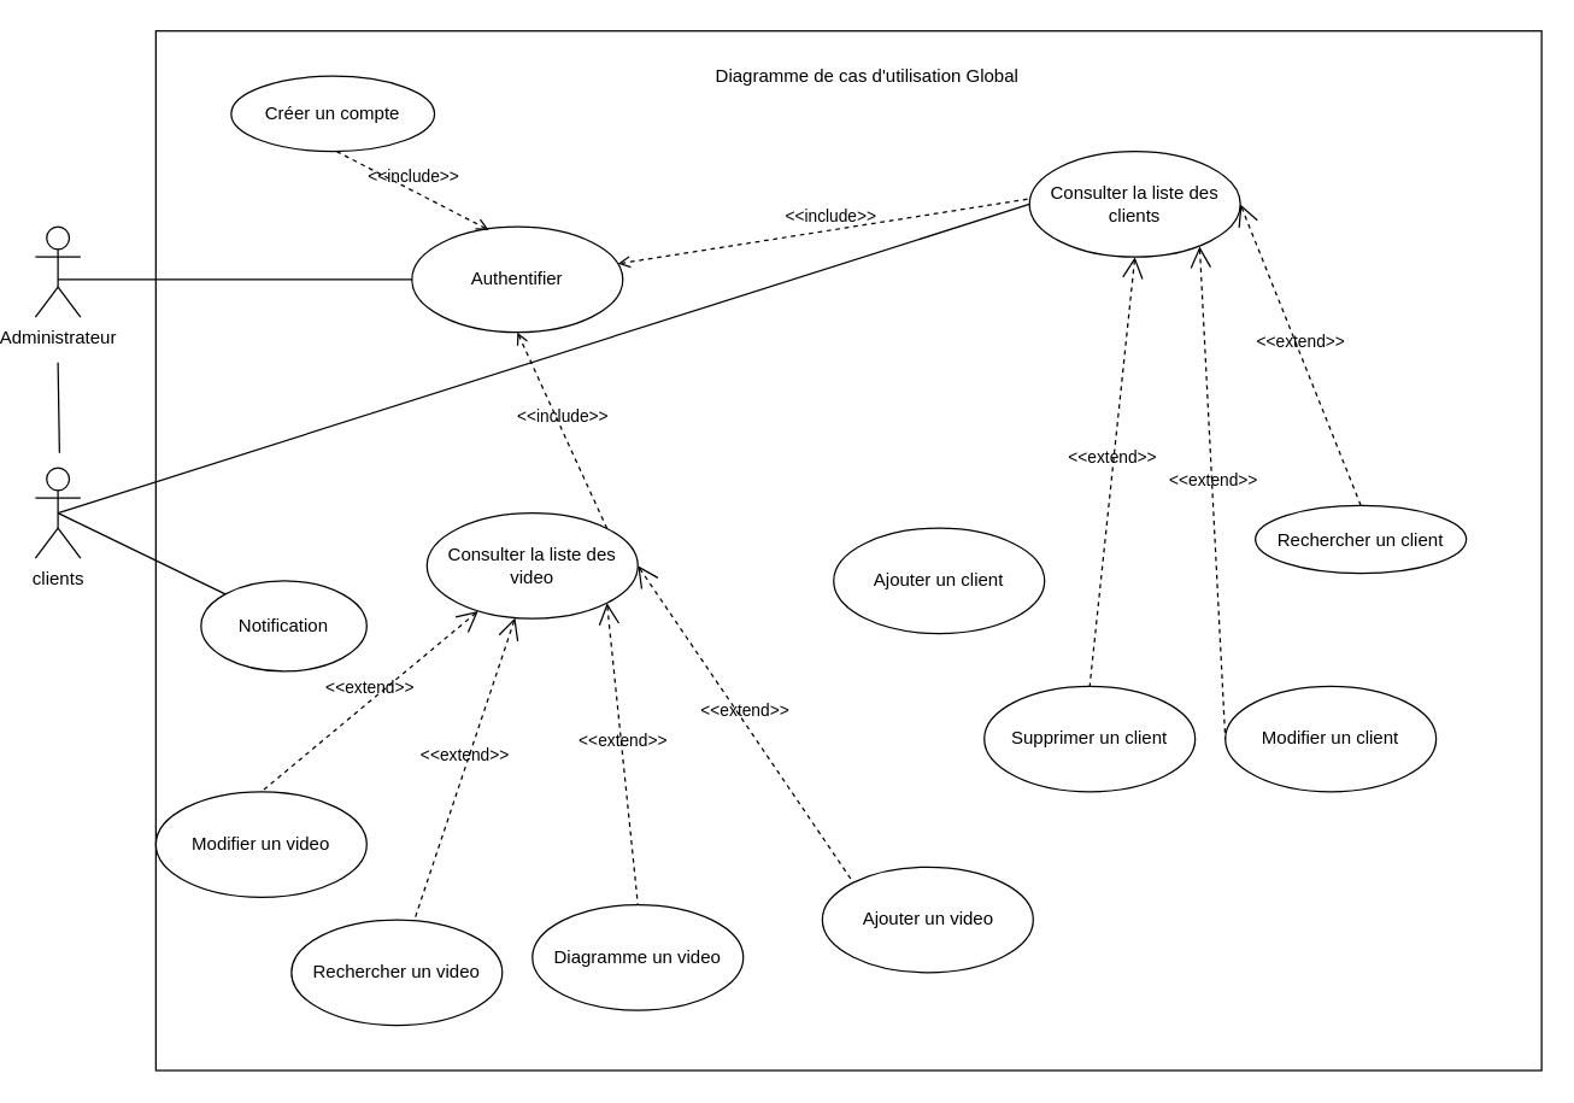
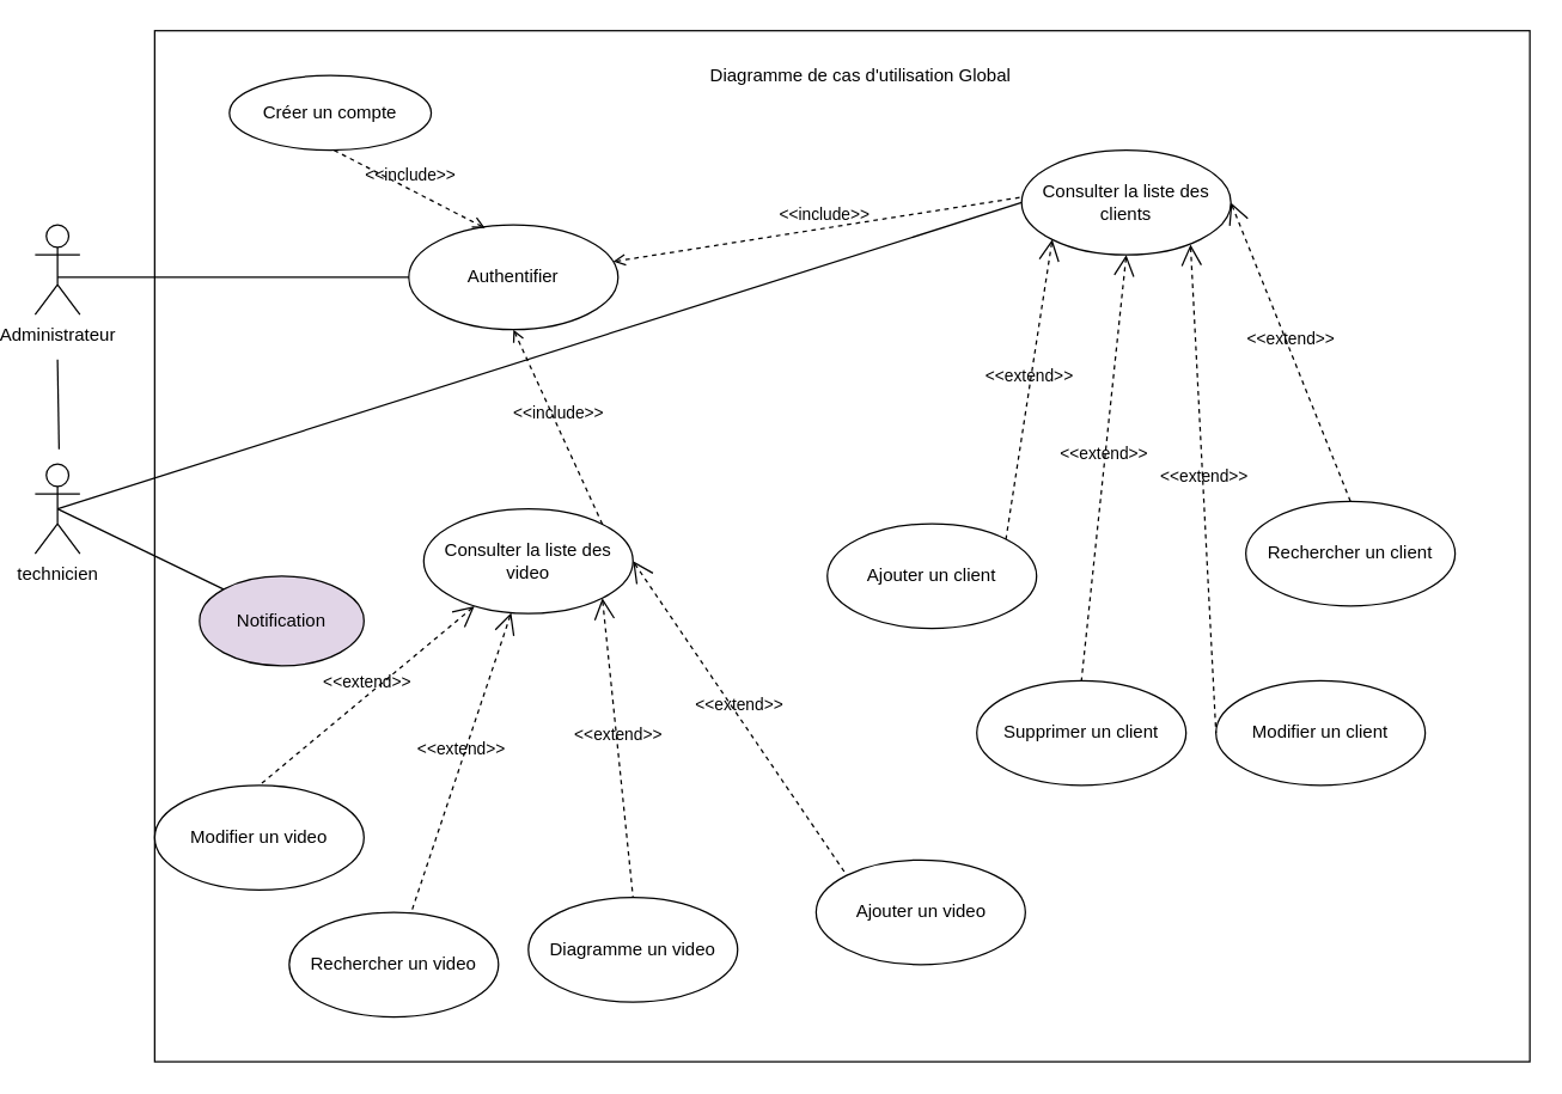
  <mxCell id="0" />
  <mxCell id="1" parent="0" />
- <mxCell id="2" value="clients" style="shape=umlActor;verticalLabelPosition=bottom;verticalAlign=top;html=1;outlineConnect=0;" parent="1" vertex="1"><mxGeometry x="20" y="310" width="30" height="60" as="geometry" /></mxCell>
+ <mxCell id="2" value="technicien" style="shape=umlActor;verticalLabelPosition=bottom;verticalAlign=top;html=1;outlineConnect=0;" parent="1" vertex="1"><mxGeometry x="20" y="310" width="30" height="60" as="geometry" /></mxCell>
  <mxCell id="3" value="" style="whiteSpace=wrap;html=1;" parent="1" vertex="1"><mxGeometry x="100" y="20" width="920" height="690" as="geometry" /></mxCell>
  <mxCell id="4" value="Diagramme de cas d'utilisation Global" style="text;html=1;strokeColor=none;fillColor=none;align=center;verticalAlign=middle;whiteSpace=wrap;rounded=0;" parent="1" vertex="1"><mxGeometry x="455" y="40" width="235" height="20" as="geometry" /></mxCell>
  <mxCell id="5" value="Authentifier" style="ellipse;whiteSpace=wrap;html=1;" parent="1" vertex="1"><mxGeometry x="270" y="150" width="140" height="70" as="geometry" /></mxCell>
  <mxCell id="6" value="&amp;lt;&amp;lt;include&amp;gt;&amp;gt;" style="edgeStyle=none;html=1;endArrow=open;verticalAlign=bottom;dashed=1;labelBackgroundColor=none;exitX=1;exitY=0;exitDx=0;exitDy=0;entryX=0.5;entryY=1;entryDx=0;entryDy=0;" parent="1" source="26" target="5" edge="1"><mxGeometry width="160" relative="1" as="geometry"><mxPoint x="340" y="320" as="sourcePoint" /><mxPoint x="410" y="290" as="targetPoint" /></mxGeometry></mxCell>
  <mxCell id="7" value="&amp;lt;&amp;lt;extend&amp;gt;&amp;gt;" style="edgeStyle=none;html=1;startArrow=open;endArrow=none;startSize=12;verticalAlign=bottom;dashed=1;labelBackgroundColor=none;entryX=0.5;entryY=0;entryDx=0;entryDy=0;exitX=1;exitY=0.5;exitDx=0;exitDy=0;" parent="1" source="27" target="12" edge="1"><mxGeometry width="160" relative="1" as="geometry"><mxPoint x="1050" y="210" as="sourcePoint" /><mxPoint x="760" y="344.5" as="targetPoint" /></mxGeometry></mxCell>
  <mxCell id="8" value="&amp;lt;&amp;lt;include&amp;gt;&amp;gt;" style="edgeStyle=none;html=1;endArrow=open;verticalAlign=bottom;dashed=1;labelBackgroundColor=none;exitX=0;exitY=1;exitDx=0;exitDy=0;" parent="1" target="5" edge="1"><mxGeometry width="160" relative="1" as="geometry"><mxPoint x="690.503" y="129.749" as="sourcePoint" /><mxPoint x="440" y="230" as="targetPoint" /></mxGeometry></mxCell>
  <mxCell id="9" value="Supprimer un client" style="ellipse;whiteSpace=wrap;html=1;" parent="1" vertex="1"><mxGeometry x="650" y="455" width="140" height="70" as="geometry" /></mxCell>
  <mxCell id="10" value="Modifier un client" style="ellipse;whiteSpace=wrap;html=1;" parent="1" vertex="1"><mxGeometry x="810" y="455" width="140" height="70" as="geometry" /></mxCell>
  <mxCell id="11" value="Ajouter un client" style="ellipse;whiteSpace=wrap;html=1;" parent="1" vertex="1"><mxGeometry x="550" y="350" width="140" height="70" as="geometry" /></mxCell>
- <mxCell id="12" value="Rechercher un client" style="ellipse;whiteSpace=wrap;html=1;" parent="1" vertex="1"><mxGeometry x="830" y="335" width="140" height="45" as="geometry" /></mxCell>
+ <mxCell id="12" value="Rechercher un client" style="ellipse;whiteSpace=wrap;html=1;" parent="1" vertex="1"><mxGeometry x="830" y="335" width="140" height="70" as="geometry" /></mxCell>
  <mxCell id="13" value="&amp;lt;&amp;lt;extend&amp;gt;&amp;gt;" style="edgeStyle=none;html=1;startArrow=open;endArrow=none;startSize=12;verticalAlign=bottom;dashed=1;labelBackgroundColor=none;entryX=0;entryY=0.5;entryDx=0;entryDy=0;exitX=0.807;exitY=0.9;exitDx=0;exitDy=0;exitPerimeter=0;" parent="1" source="27" target="10" edge="1"><mxGeometry width="160" relative="1" as="geometry"><mxPoint x="740" y="410" as="sourcePoint" /><mxPoint x="747.06" y="342" as="targetPoint" /></mxGeometry></mxCell>
+ <mxCell id="14" value="&amp;lt;&amp;lt;extend&amp;gt;&amp;gt;" style="edgeStyle=none;html=1;startArrow=open;endArrow=none;startSize=12;verticalAlign=bottom;dashed=1;labelBackgroundColor=none;entryX=1;entryY=0;entryDx=0;entryDy=0;exitX=0;exitY=1;exitDx=0;exitDy=0;" parent="1" source="27" target="11" edge="1"><mxGeometry width="160" relative="1" as="geometry"><mxPoint x="740" y="560" as="sourcePoint" /><mxPoint x="740" y="500" as="targetPoint" /></mxGeometry></mxCell>
  <mxCell id="15" value="Diagramme un video" style="ellipse;whiteSpace=wrap;html=1;" parent="1" vertex="1"><mxGeometry x="350" y="600" width="140" height="70" as="geometry" /></mxCell>
  <mxCell id="16" value="Modifier un video" style="ellipse;whiteSpace=wrap;html=1;" parent="1" vertex="1"><mxGeometry x="100" y="525" width="140" height="70" as="geometry" /></mxCell>
  <mxCell id="17" value="Ajouter un video" style="ellipse;whiteSpace=wrap;html=1;" parent="1" vertex="1"><mxGeometry x="542.5" y="575" width="140" height="70" as="geometry" /></mxCell>
  <mxCell id="18" value="Rechercher un video" style="ellipse;whiteSpace=wrap;html=1;" parent="1" vertex="1"><mxGeometry x="190" y="610" width="140" height="70" as="geometry" /></mxCell>
  <mxCell id="19" value="&amp;lt;&amp;lt;extend&amp;gt;&amp;gt;" style="edgeStyle=none;html=1;startArrow=open;endArrow=none;startSize=12;verticalAlign=bottom;dashed=1;labelBackgroundColor=none;entryX=0;entryY=0;entryDx=0;entryDy=0;exitX=1;exitY=0.5;exitDx=0;exitDy=0;" parent="1" source="26" target="17" edge="1"><mxGeometry width="160" relative="1" as="geometry"><mxPoint x="460" y="520" as="sourcePoint" /><mxPoint x="740" y="585" as="targetPoint" /></mxGeometry></mxCell>
  <mxCell id="20" value="&amp;lt;&amp;lt;extend&amp;gt;&amp;gt;" style="edgeStyle=none;html=1;startArrow=open;endArrow=none;startSize=12;verticalAlign=bottom;dashed=1;labelBackgroundColor=none;" parent="1" source="26" target="18" edge="1"><mxGeometry width="160" relative="1" as="geometry"><mxPoint x="400" y="355" as="sourcePoint" /><mxPoint x="520.503" y="500.251" as="targetPoint" /></mxGeometry></mxCell>
  <mxCell id="21" value="&amp;lt;&amp;lt;extend&amp;gt;&amp;gt;" style="edgeStyle=none;html=1;startArrow=open;endArrow=none;startSize=12;verticalAlign=bottom;dashed=1;labelBackgroundColor=none;entryX=0.5;entryY=0;entryDx=0;entryDy=0;exitX=1;exitY=1;exitDx=0;exitDy=0;" parent="1" source="26" target="15" edge="1"><mxGeometry width="160" relative="1" as="geometry"><mxPoint x="379.497" y="379.749" as="sourcePoint" /><mxPoint x="490.572" y="571.375" as="targetPoint" /></mxGeometry></mxCell>
  <mxCell id="22" value="&amp;lt;&amp;lt;extend&amp;gt;&amp;gt;" style="edgeStyle=none;html=1;startArrow=open;endArrow=none;startSize=12;verticalAlign=bottom;dashed=1;labelBackgroundColor=none;entryX=0.5;entryY=0;entryDx=0;entryDy=0;" parent="1" source="26" target="16" edge="1"><mxGeometry width="160" relative="1" as="geometry"><mxPoint x="330" y="390" as="sourcePoint" /><mxPoint x="330" y="560" as="targetPoint" /></mxGeometry></mxCell>
  <mxCell id="23" value="" style="endArrow=none;html=1;entryX=0;entryY=0.5;entryDx=0;entryDy=0;exitX=0.5;exitY=0.5;exitDx=0;exitDy=0;exitPerimeter=0;" parent="1" source="2" target="27" edge="1"><mxGeometry width="50" height="50" relative="1" as="geometry"><mxPoint x="135" y="290" as="sourcePoint" /><mxPoint x="670" y="105" as="targetPoint" /></mxGeometry></mxCell>
- <mxCell id="24" value="Notification" style="ellipse;whiteSpace=wrap;html=1;" parent="1" vertex="1"><mxGeometry x="130" y="385" width="110" height="60" as="geometry" /></mxCell>
+ <mxCell id="24" value="Notification" style="ellipse;whiteSpace=wrap;html=1;fillColor=#e1d5e7;" parent="1" vertex="1"><mxGeometry x="130" y="385" width="110" height="60" as="geometry" /></mxCell>
  <mxCell id="25" value="" style="endArrow=none;html=1;entryX=0;entryY=0;entryDx=0;entryDy=0;exitX=0.5;exitY=0.5;exitDx=0;exitDy=0;exitPerimeter=0;" parent="1" source="2" target="24" edge="1"><mxGeometry width="50" height="50" relative="1" as="geometry"><mxPoint x="75" y="305" as="sourcePoint" /><mxPoint x="280" y="365" as="targetPoint" /></mxGeometry></mxCell>
  <mxCell id="26" value="Consulter la liste des video" style="ellipse;whiteSpace=wrap;html=1;" parent="1" vertex="1"><mxGeometry x="280" y="340" width="140" height="70" as="geometry" /></mxCell>
  <mxCell id="27" value="Consulter la liste des clients" style="ellipse;whiteSpace=wrap;html=1;" parent="1" vertex="1"><mxGeometry x="680" y="100" width="140" height="70" as="geometry" /></mxCell>
  <mxCell id="28" value="Administrateur" style="shape=umlActor;verticalLabelPosition=bottom;verticalAlign=top;html=1;outlineConnect=0;" parent="1" vertex="1"><mxGeometry x="20" y="150" width="30" height="60" as="geometry" /></mxCell>
  <mxCell id="29" value="Créer un compte" style="ellipse;whiteSpace=wrap;html=1;" parent="1" vertex="1"><mxGeometry x="150" y="50" width="135" height="50" as="geometry" /></mxCell>
  <mxCell id="30" value="&amp;lt;&amp;lt;include&amp;gt;&amp;gt;" style="edgeStyle=none;html=1;endArrow=open;verticalAlign=bottom;dashed=1;labelBackgroundColor=none;entryX=0.364;entryY=0.029;entryDx=0;entryDy=0;entryPerimeter=0;" parent="1" target="5" edge="1"><mxGeometry width="160" relative="1" as="geometry"><mxPoint x="220" y="100" as="sourcePoint" /><mxPoint x="428" y="40" as="targetPoint" /></mxGeometry></mxCell>
  <mxCell id="31" value="" style="endArrow=none;html=1;exitX=0.5;exitY=0.5;exitDx=0;exitDy=0;exitPerimeter=0;" parent="1" edge="1"><mxGeometry width="50" height="50" relative="1" as="geometry"><mxPoint x="35" y="185" as="sourcePoint" /><mxPoint x="270" y="185" as="targetPoint" /></mxGeometry></mxCell>
  <mxCell id="32" value="" style="endArrow=none;html=1;" parent="1" edge="1"><mxGeometry width="50" height="50" relative="1" as="geometry"><mxPoint x="36" y="300" as="sourcePoint" /><mxPoint x="35" y="240" as="targetPoint" /></mxGeometry></mxCell>
  <mxCell id="33" value="&amp;lt;&amp;lt;extend&amp;gt;&amp;gt;" style="edgeStyle=none;html=1;startArrow=open;endArrow=none;startSize=12;verticalAlign=bottom;dashed=1;labelBackgroundColor=none;entryX=0.5;entryY=0;entryDx=0;entryDy=0;exitX=0.5;exitY=1;exitDx=0;exitDy=0;" parent="1" source="27" target="9" edge="1"><mxGeometry width="160" relative="1" as="geometry"><mxPoint x="802.98" y="173" as="sourcePoint" /><mxPoint x="820" y="500" as="targetPoint" /></mxGeometry></mxCell>
